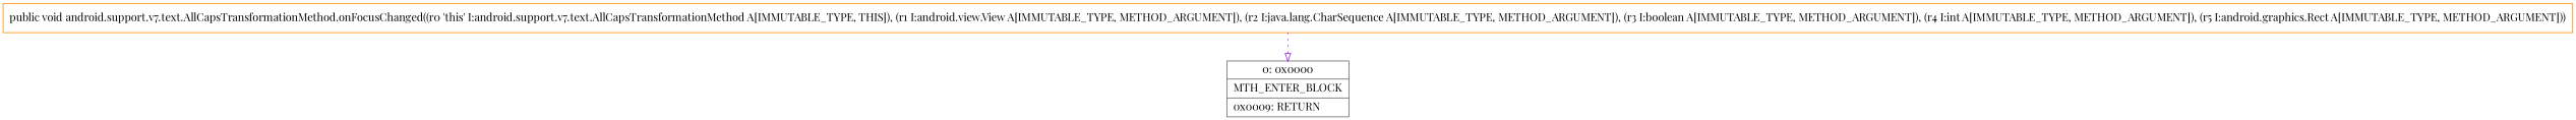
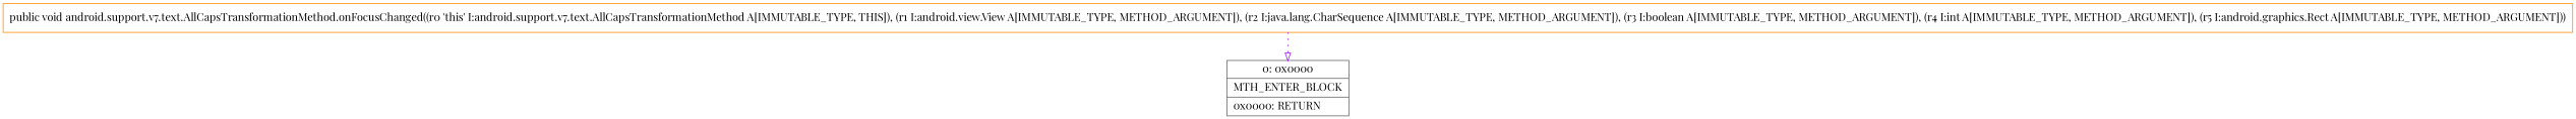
  digraph {
    fontname="Playfair Display"
    node [shape=record fontname="Playfair Display"]
-   n1 [label="{0\:\ 0x0000|MTH_ENTER_BLOCK\l|0x0009: RETURN   \l}" color=gray40]
+   n1 [label="{0\:\ 0x0000|MTH_ENTER_BLOCK\l|0x0000: RETURN   \l}" color=gray40]
    n2 [label="{public void android.support.v7.text.AllCapsTransformationMethod.onFocusChanged((r0 'this' I:android.support.v7.text.AllCapsTransformationMethod A[IMMUTABLE_TYPE, THIS]), (r1 I:android.view.View A[IMMUTABLE_TYPE, METHOD_ARGUMENT]), (r2 I:java.lang.CharSequence A[IMMUTABLE_TYPE, METHOD_ARGUMENT]), (r3 I:boolean A[IMMUTABLE_TYPE, METHOD_ARGUMENT]), (r4 I:int A[IMMUTABLE_TYPE, METHOD_ARGUMENT]), (r5 I:android.graphics.Rect A[IMMUTABLE_TYPE, METHOD_ARGUMENT])) }" color=darkorange]
    n2 -> n1 [color=purple style=dotted arrowhead=onormal fontname="Playfair Display"]
  }
